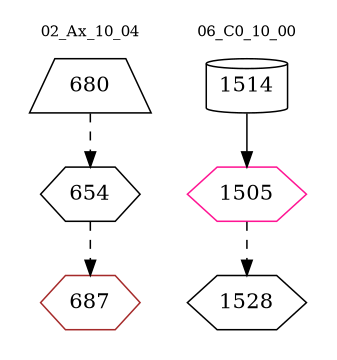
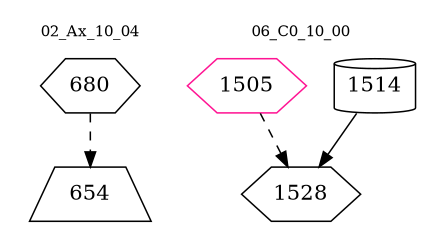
  digraph {
    node [color=black shape=hexagon]
    edge [color=black style=dashed]
-   n1 [label=680 shape=trapezium]
-   n2 [label=654]
-   n3 [color=brown label=687]
+   n1 [label=680]
+   n2 [label=654 shape=trapezium]
    n4 [label=1514 shape=cylinder]
    n5 [color=deeppink label=1505]
    n6 [label=1528]
    subgraph cluster_1 {
      color=white
      fontsize=10
      label="02_Ax_10_04"
      n1
      n2
-     n3
    }
    subgraph cluster_2 {
      color=white
      fontsize=10
      label="06_C0_10_00"
      n4
      n5
      n6
    }
    n1 -> n2
-   n2 -> n3
-   n4 -> n5 [style=solid]
+   n4 -> n6 [style=solid]
    n5 -> n6
  }
